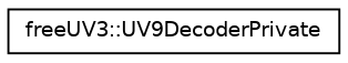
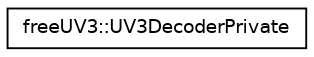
  digraph {
    rankdir=TB
-   n1 [color=black fillcolor=white fontname=Helvetica fontsize=10 height=0.2 label="freeUV3::UV9DecoderPrivate" shape=record style=filled width=0.4]
+   n1 [color=black fillcolor=white fontname=Helvetica fontsize=10 height=0.2 label="freeUV3::UV3DecoderPrivate" shape=record style=filled width=0.4]
  }
